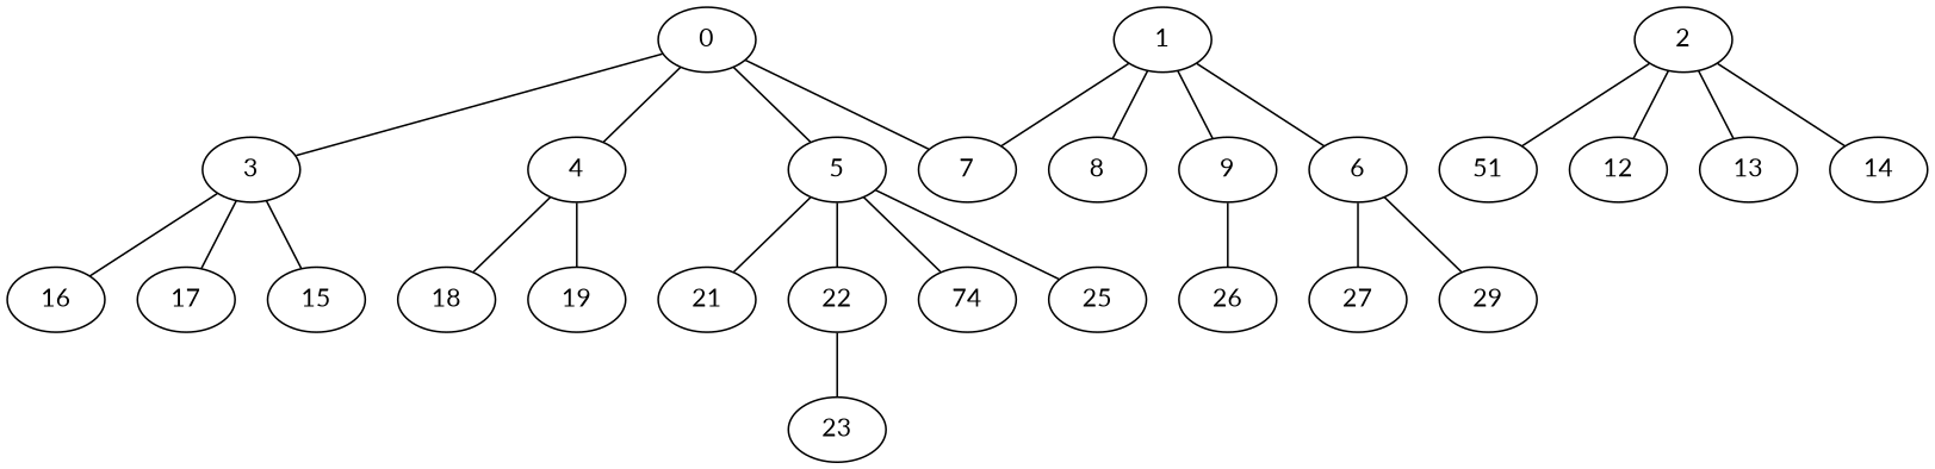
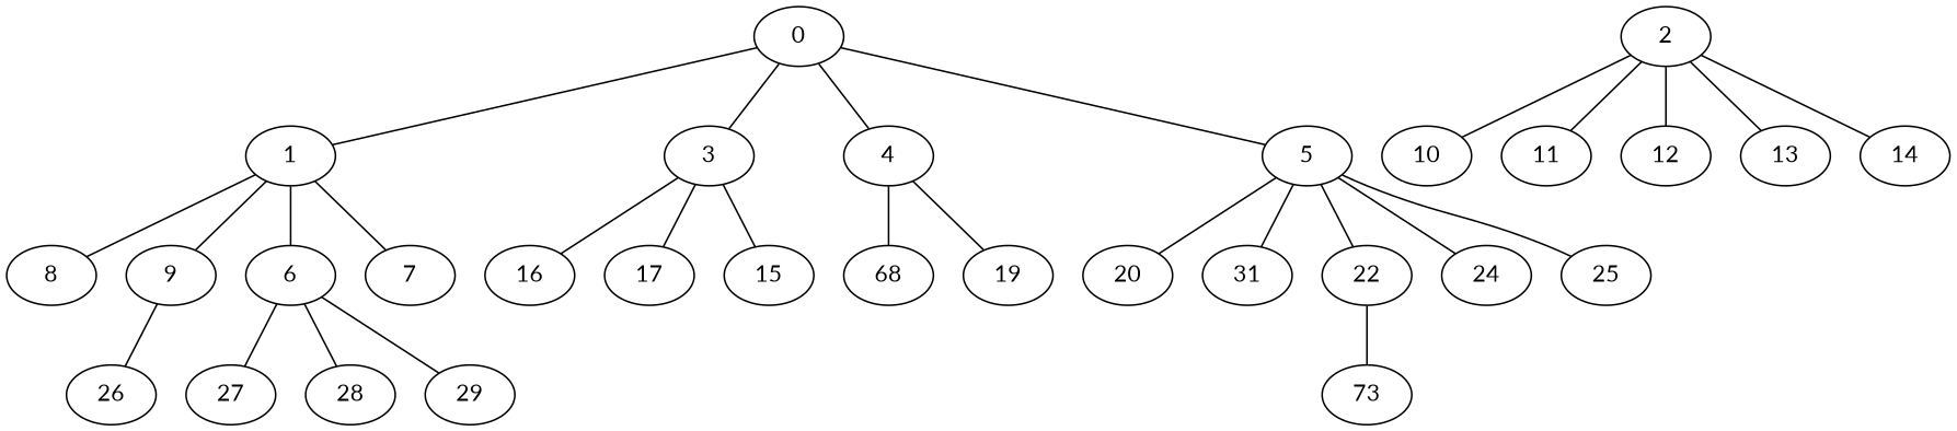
  graph {
    fontname=Lato
    node [fontname=Lato]
    edge [fontname=Lato]
    0
    1
    3
    4
    5
    8
    9
    6
    7
    2
-   11 [label=51]
+   10
+   11
    12
    13
    14
    16
    17
    15
-   18
+   18 [label=68]
    19
-   21
+   20
+   21 [label=31]
    22
-   24 [label=74]
+   24
    25
    26
    27
+   28
    29
-   23
-   0 -- 7
+   23 [label=73]
+   0 -- 1
    0 -- 3
    0 -- 4
    0 -- 5
    1 -- 8
    1 -- 9
    1 -- 6
    1 -- 7
    3 -- 16
    3 -- 17
    3 -- 15
    4 -- 18
    4 -- 19
+   5 -- 20
    5 -- 21
    5 -- 22
    5 -- 24
    5 -- 25
    9 -- 26
    6 -- 27
+   6 -- 28
    6 -- 29
+   2 -- 10
    2 -- 11
    2 -- 12
    2 -- 13
    2 -- 14
    22 -- 23
  }
